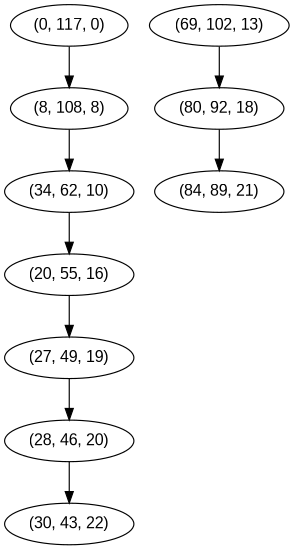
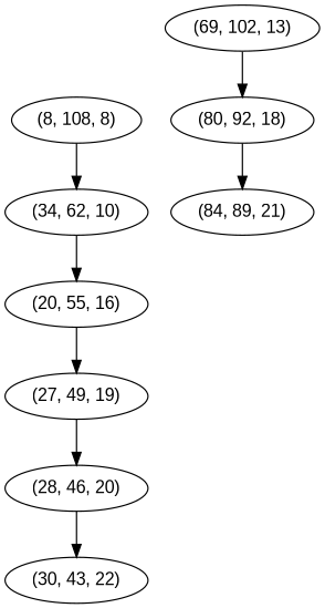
  digraph {
    fontname="Liberation Sans"
    node [fontname="Liberation Sans"]
    edge [fontname="Liberation Sans"]
-   "(0, 117, 0)"
    "(8, 108, 8)"
    n3 [label="(34, 62, 10)"]
    "(20, 55, 16)"
    "(69, 102, 13)"
    "(80, 92, 18)"
    "(27, 49, 19)"
    "(28, 46, 20)"
    "(30, 43, 22)"
    "(84, 89, 21)"
-   "(0, 117, 0)" -> "(8, 108, 8)"
    "(8, 108, 8)" -> n3
    n3 -> "(20, 55, 16)"
    "(20, 55, 16)" -> "(27, 49, 19)"
    "(69, 102, 13)" -> "(80, 92, 18)"
    "(80, 92, 18)" -> "(84, 89, 21)"
    "(27, 49, 19)" -> "(28, 46, 20)"
    "(28, 46, 20)" -> "(30, 43, 22)"
  }
